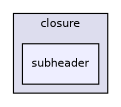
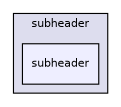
  digraph {
    compound=true
    n1 [fillcolor="#eeeeff" fontname=Helvetica fontsize=10 label=subheader pencolor=black shape=box style=filled]
    subgraph cluster_1 {
      bgcolor="#ddddee"
      fontname=Helvetica
      fontsize=10
-     label=closure
+     label=subheader
      pencolor=black
      n1
    }
  }
